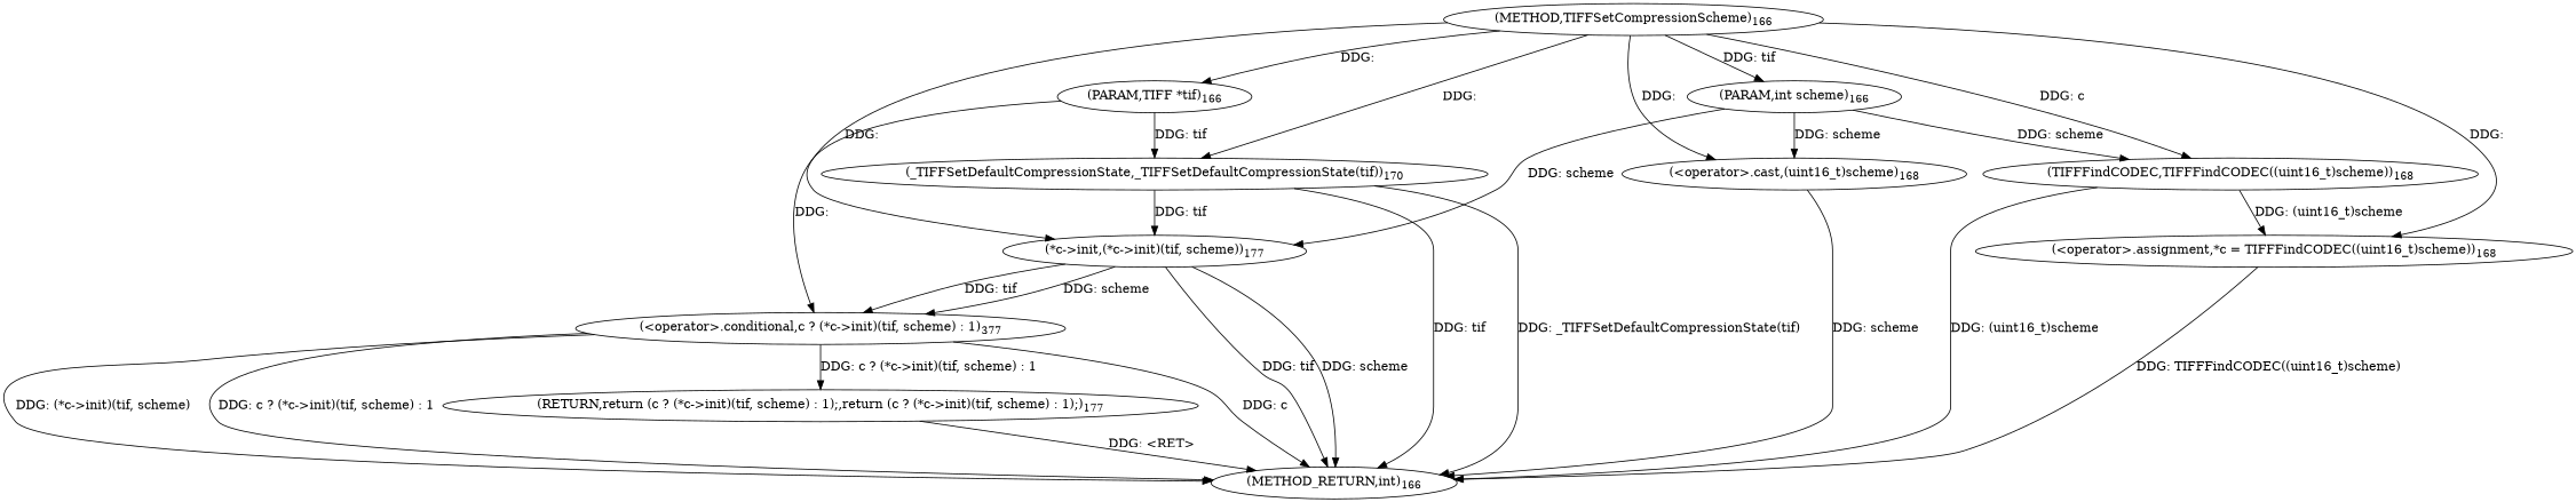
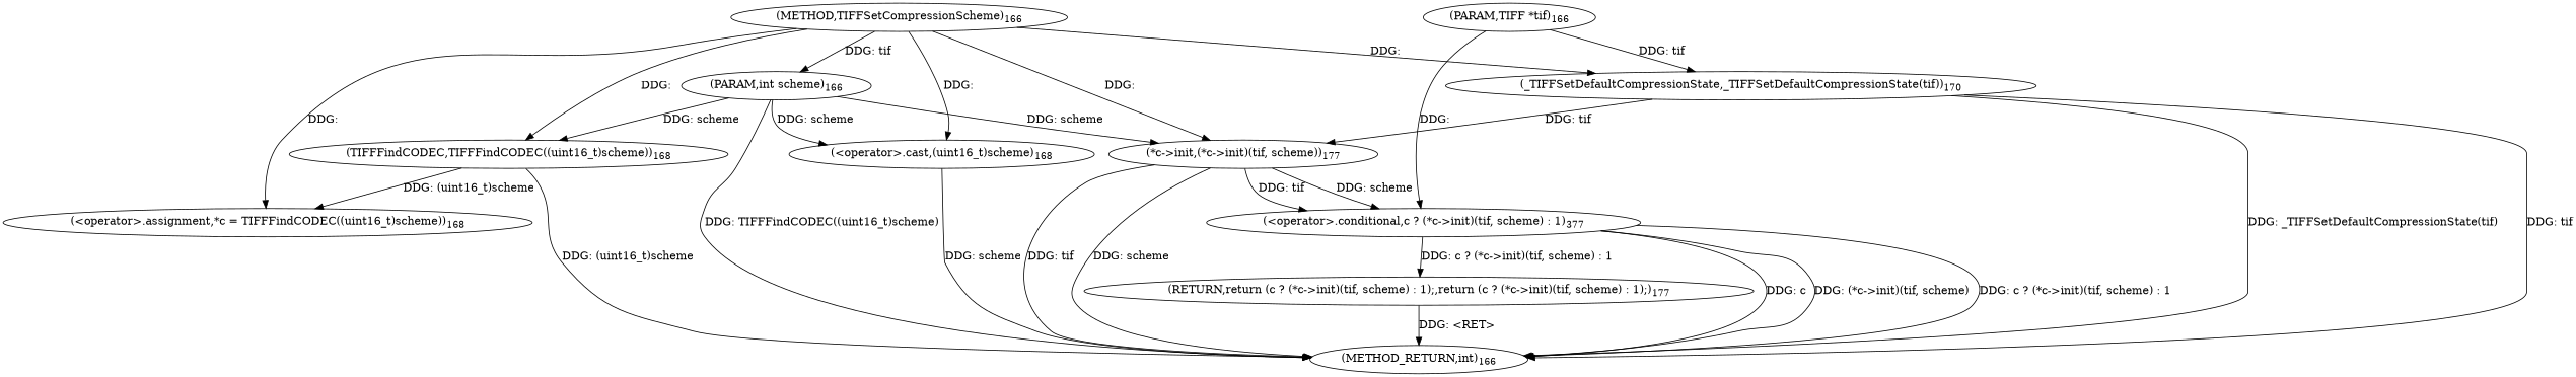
  digraph {
    n1 [label=<(METHOD,TIFFSetCompressionScheme)<SUB>166</SUB>>]
    n2 [label=<(PARAM,TIFF *tif)<SUB>166</SUB>>]
    n3 [label=<(PARAM,int scheme)<SUB>166</SUB>>]
    n4 [label=<(&lt;operator&gt;.assignment,*c = TIFFFindCODEC((uint16_t)scheme))<SUB>168</SUB>>]
    n5 [label=<(_TIFFSetDefaultCompressionState,_TIFFSetDefaultCompressionState(tif))<SUB>170</SUB>>]
    n6 [label=<(TIFFFindCODEC,TIFFFindCODEC((uint16_t)scheme))<SUB>168</SUB>>]
    n7 [label=<(&lt;operator&gt;.cast,(uint16_t)scheme)<SUB>168</SUB>>]
    n8 [label=<(*c-&gt;init,(*c-&gt;init)(tif, scheme))<SUB>177</SUB>>]
    n9 [label=<(&lt;operator&gt;.conditional,c ? (*c-&gt;init)(tif, scheme) : 1)<SUB>377</SUB>>]
    n10 [label=<(METHOD_RETURN,int)<SUB>166</SUB>>]
    n11 [label=<(RETURN,return (c ? (*c-&gt;init)(tif, scheme) : 1);,return (c ? (*c-&gt;init)(tif, scheme) : 1);)<SUB>177</SUB>>]
-   n1 -> n2 [label="DDG: "]
    n1 -> n3 [label="DDG: tif"]
    n1 -> n4 [label="DDG: "]
    n1 -> n5 [label="DDG: "]
-   n1 -> n6 [label="DDG: c"]
+   n1 -> n6 [label="DDG: "]
    n1 -> n7 [label="DDG: "]
    n1 -> n8 [label="DDG: "]
    n2 -> n5 [label="DDG: tif"]
    n2 -> n9 [label="DDG: "]
    n3 -> n6 [label="DDG: scheme"]
    n3 -> n7 [label="DDG: scheme"]
    n3 -> n8 [label="DDG: scheme"]
-   n4 -> n10 [label="DDG: TIFFFindCODEC((uint16_t)scheme)"]
+   n3 -> n10 [label="DDG: TIFFFindCODEC((uint16_t)scheme)"]
    n5 -> n8 [label="DDG: tif"]
    n5 -> n10 [label="DDG: tif"]
    n5 -> n10 [label="DDG: _TIFFSetDefaultCompressionState(tif)"]
    n6 -> n4 [label="DDG: (uint16_t)scheme"]
    n6 -> n10 [label="DDG: (uint16_t)scheme"]
    n7 -> n10 [label="DDG: scheme"]
    n8 -> n9 [label="DDG: tif"]
    n8 -> n9 [label="DDG: scheme"]
    n8 -> n10 [label="DDG: tif"]
    n8 -> n10 [label="DDG: scheme"]
    n9 -> n10 [label="DDG: c"]
    n9 -> n10 [label="DDG: (*c-&gt;init)(tif, scheme)"]
    n9 -> n10 [label="DDG: c ? (*c-&gt;init)(tif, scheme) : 1"]
    n9 -> n11 [label="DDG: c ? (*c-&gt;init)(tif, scheme) : 1"]
    n11 -> n10 [label="DDG: &lt;RET&gt;"]
  }
